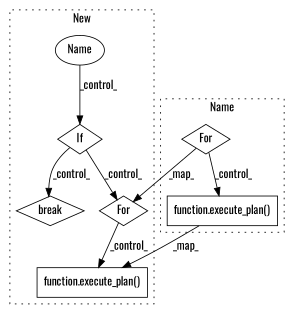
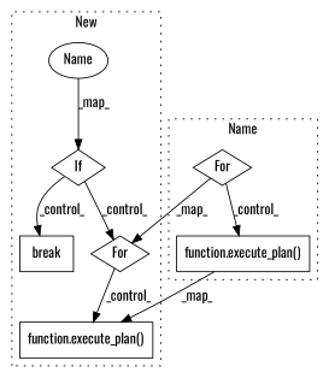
  digraph {
    fontname=Oswald
    node [a=75 fontname=Oswald l="13,1" shape=box]
    edge [fontname=Oswald]
    n1 [label="function.execute_plan()" s="14576,14600"]
    n2 [a=107 l="4,10" label=For s="14303,14363" shape=diamond]
    n3 [label="function.execute_plan()" s="15227,15251"]
    n4 [a=107 l="4,14" label=For s="15031,15151" shape=diamond]
    n5 [a=96 l=3 label=If s=14972 shape=diamond]
-   n6 [a=94 l=5 label=break s=15016 shape=diamond]
+   n6 [a=94 l=5 label=break s=15016]
    n7 [a=87 l=4 label=Name s=14958 shape=ellipse]
    subgraph cluster_1 {
      label=Name
      style=dotted
      n1
      n2
    }
    subgraph cluster_2 {
      label=New
      style=dotted
      n3
      n4
      n5
      n6
      n7
    }
    n1 -> n3 [label=_map_]
    n2 -> n1 [label=_control_]
    n2 -> n4 [label=_map_]
    n4 -> n3 [label=_control_]
    n5 -> n4 [label=_control_]
    n5 -> n6 [label=_control_]
-   n7 -> n5 [label=_control_]
+   n7 -> n5 [label=_map_]
  }
